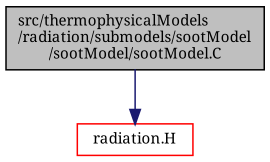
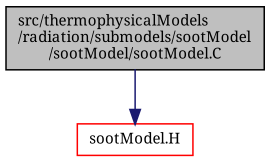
  digraph {
    fontname="Noto Serif"
    node [fontname="Noto Serif" fontsize=10 shape=record]
    n1 [color=black fillcolor=grey75 fontcolor=black height=0.2 label="src/thermophysicalModels\l/radiation/submodels/sootModel\l/sootModel/sootModel.C" style=filled width=0.4]
-   n2 [color=red height=0.2 label="radiation.H" width=0.4]
+   n2 [color=red height=0.2 label="sootModel.H" width=0.4]
    n1 -> n2 [color=midnightblue fontname="Noto Serif" fontsize=10 labelfontname=Helvetica labelfontsize=10 style=solid]
  }
